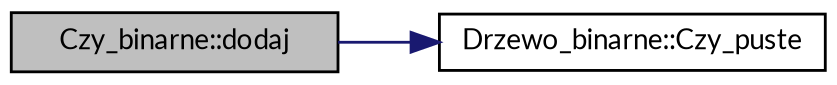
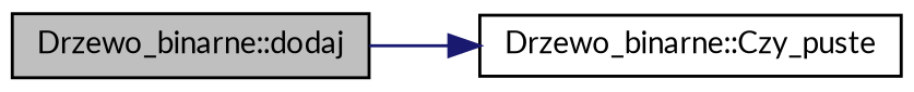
  digraph {
    rankdir=LR
    fontname=Lato
    node [color=black fontname=Lato fontsize=10 shape=record style=filled]
-   n1 [fillcolor=grey75 fontcolor=black height=0.2 label="Czy_binarne::dodaj" width=0.4]
+   n1 [fillcolor=grey75 fontcolor=black height=0.2 label="Drzewo_binarne::dodaj" width=0.4]
    n2 [fillcolor=white height=0.2 label="Drzewo_binarne::Czy_puste" width=0.4]
    n1 -> n2 [color=midnightblue fontname=Lato fontsize=10 labelfontname=Helvetica labelfontsize=10 style=solid]
  }
